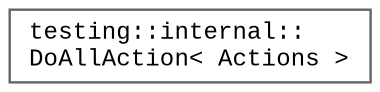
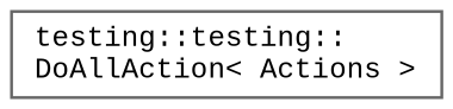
  digraph {
    rankdir=LR
    fontname="Liberation Mono"
-   n1 [color=grey40 fillcolor=white fontname="Liberation Mono" fontsize=10 height=0.2 label="testing::internal::\lDoAllAction\< Actions \>" shape=box style=filled width=0.4]
+   n1 [color=grey40 fillcolor=white fontname="Liberation Mono" fontsize=10 height=0.2 label="testing::testing::\lDoAllAction\< Actions \>" shape=box style=filled width=0.4]
  }
